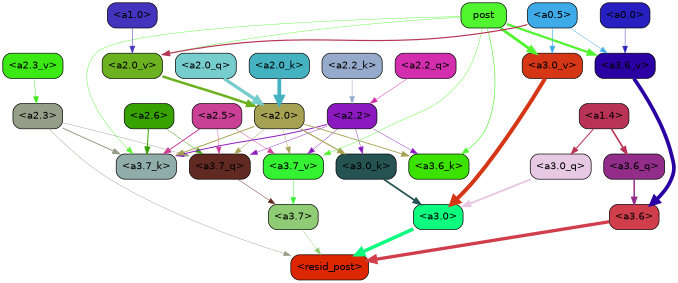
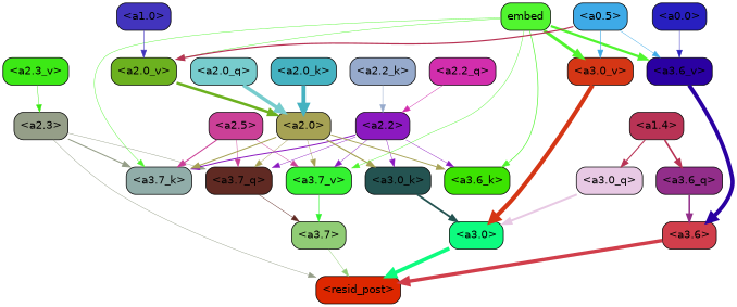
  strict digraph {
    splines=true
    node [color=black fontname=Helvetica shape=box style="filled, rounded"]
    edge [color="#51f52f" penwidth=0.6]
    "<a3.7>" [fillcolor="#90cc75"]
    "<resid_post>" [fillcolor="#dd2700"]
    "<a3.6>" [fillcolor="#d13e4b"]
    "<a3.0>" [fillcolor="#0dfc7f"]
    "<a2.3>" [fillcolor="#959e88"]
    "<a3.7_q>" [fillcolor="#602a23"]
    "<a3.7_k>" [fillcolor="#91ada9"]
    "<a3.7_v>" [fillcolor="#34f231"]
    "<a3.6_q>" [fillcolor="#922e8a"]
    "<a3.0_q>" [fillcolor="#e8c9e4"]
    "<a3.6_k>" [fillcolor="#3ce301"]
    "<a3.0_k>" [fillcolor="#245351"]
    "<a3.6_v>" [fillcolor="#2a00a2"]
    "<a3.0_v>" [fillcolor="#d53615"]
-   "<a2.6>" [fillcolor="#37a100"]
    "<a2.5>" [fillcolor="#cb4097"]
    "<a2.2>" [fillcolor="#8b19c0"]
    "<a2.0>" [fillcolor="#a6a254"]
    "<a1.4>" [fillcolor="#b83355"]
    "<a2.0_v>" [fillcolor="#6cb11f"]
-   embed [fillcolor="#51f52f" label=post]
+   embed [fillcolor="#51f52f"]
    "<a0.5>" [fillcolor="#3eaae7"]
    "<a0.0>" [fillcolor="#281fc0"]
    "<a2.2_q>" [fillcolor="#d22ead"]
    "<a2.0_q>" [fillcolor="#77cccd"]
    "<a2.2_k>" [fillcolor="#96aacc"]
    "<a2.0_k>" [fillcolor="#45b2c1"]
    "<a2.3_v>" [fillcolor="#3ce915"]
    "<a1.0>" [fillcolor="#4234bd"]
    "<a3.7>" -> "<resid_post>" [color="#90cc75"]
    "<a3.6>" -> "<resid_post>" [color="#d13e4b" penwidth=4.749041676521301]
    "<a3.0>" -> "<resid_post>" [color="#0dfc7f" penwidth=5.004215121269226]
    "<a2.3>" -> "<resid_post>" [color="#959e88"]
    "<a2.3>" -> "<a3.7_q>" [color="#959e88"]
    "<a2.3>" -> "<a3.7_k>" [color="#959e88" penwidth=1.4391854107379913]
    "<a3.7_q>" -> "<a3.7>" [color="#602a23"]
    "<a3.7_v>" -> "<a3.7>" [color="#34f231"]
    "<a3.6_q>" -> "<a3.6>" [color="#922e8a" penwidth=2.160832464694977]
    "<a3.0_q>" -> "<a3.0>" [color="#e8c9e4" penwidth=2.870753765106201]
    "<a3.0_k>" -> "<a3.0>" [color="#245351" penwidth=2.520303964614868]
    "<a3.6_v>" -> "<a3.6>" [color="#2a00a2" penwidth=5.297133803367615]
    "<a3.0_v>" -> "<a3.0>" [color="#d53615" penwidth=5.680712580680847]
-   "<a2.6>" -> "<a3.7_q>" [color="#37a100"]
-   "<a2.6>" -> "<a3.7_k>" [color="#37a100" penwidth=1.4180794060230255]
    "<a2.5>" -> "<a3.7_q>" [color="#cb4097"]
    "<a2.5>" -> "<a3.7_k>" [color="#cb4097" penwidth=1.4281435310840607]
    "<a2.5>" -> "<a3.7_v>" [color="#cb4097"]
    "<a2.2>" -> "<a3.7_q>" [color="#8b19c0"]
    "<a2.2>" -> "<a3.7_k>" [color="#8b19c0" penwidth=1.3982512056827545]
    "<a2.2>" -> "<a3.7_v>" [color="#8b19c0"]
    "<a2.2>" -> "<a3.6_k>" [color="#8b19c0"]
    "<a2.2>" -> "<a3.0_k>" [color="#8b19c0"]
    "<a2.0>" -> "<a3.7_q>" [color="#a6a254"]
    "<a2.0>" -> "<a3.7_k>" [color="#a6a254" penwidth=1.404832512140274]
    "<a2.0>" -> "<a3.7_v>" [color="#a6a254"]
    "<a2.0>" -> "<a3.6_k>" [color="#a6a254" penwidth=1.2708758115768433]
    "<a2.0>" -> "<a3.0_k>" [color="#a6a254" penwidth=1.6207245588302612]
    "<a1.4>" -> "<a3.6_q>" [color="#b83355" penwidth=2.289449453353882]
    "<a1.4>" -> "<a3.0_q>" [color="#b83355" penwidth=1.4600623846054077]
    "<a2.0_v>" -> "<a2.0>" [color="#6cb11f" penwidth=3.56003999710083]
    embed -> "<a3.7_k>"
    embed -> "<a3.7_v>"
    embed -> "<a3.6_k>" [penwidth=0.9291638135910034]
    embed -> "<a3.6_v>" [penwidth=3.1808209121227264]
    embed -> "<a3.0_v>" [penwidth=4.036660343408585]
    embed -> "<a2.0_v>"
    "<a0.5>" -> "<a3.6_v>" [color="#3eaae7"]
    "<a0.5>" -> "<a3.0_v>" [color="#3eaae7" penwidth=0.8798569142818451]
    "<a0.5>" -> "<a2.0_v>" [color="#b83355" penwidth=1.676277220249176]
    "<a0.0>" -> "<a3.6_v>" [color="#281fc0"]
    "<a2.2_q>" -> "<a2.2>" [color="#d22ead" penwidth=0.6392357051372528]
    "<a2.0_q>" -> "<a2.0>" [color="#77cccd" penwidth=4.795779317617416]
    "<a2.2_k>" -> "<a2.2>" [color="#96aacc" penwidth=0.7060726433992386]
    "<a2.0_k>" -> "<a2.0>" [color="#45b2c1" penwidth=5.401692286133766]
    "<a2.3_v>" -> "<a2.3>" [color="#3ce915"]
    "<a1.0>" -> "<a2.0_v>" [color="#4234bd" penwidth=0.7355214953422546]
  }
